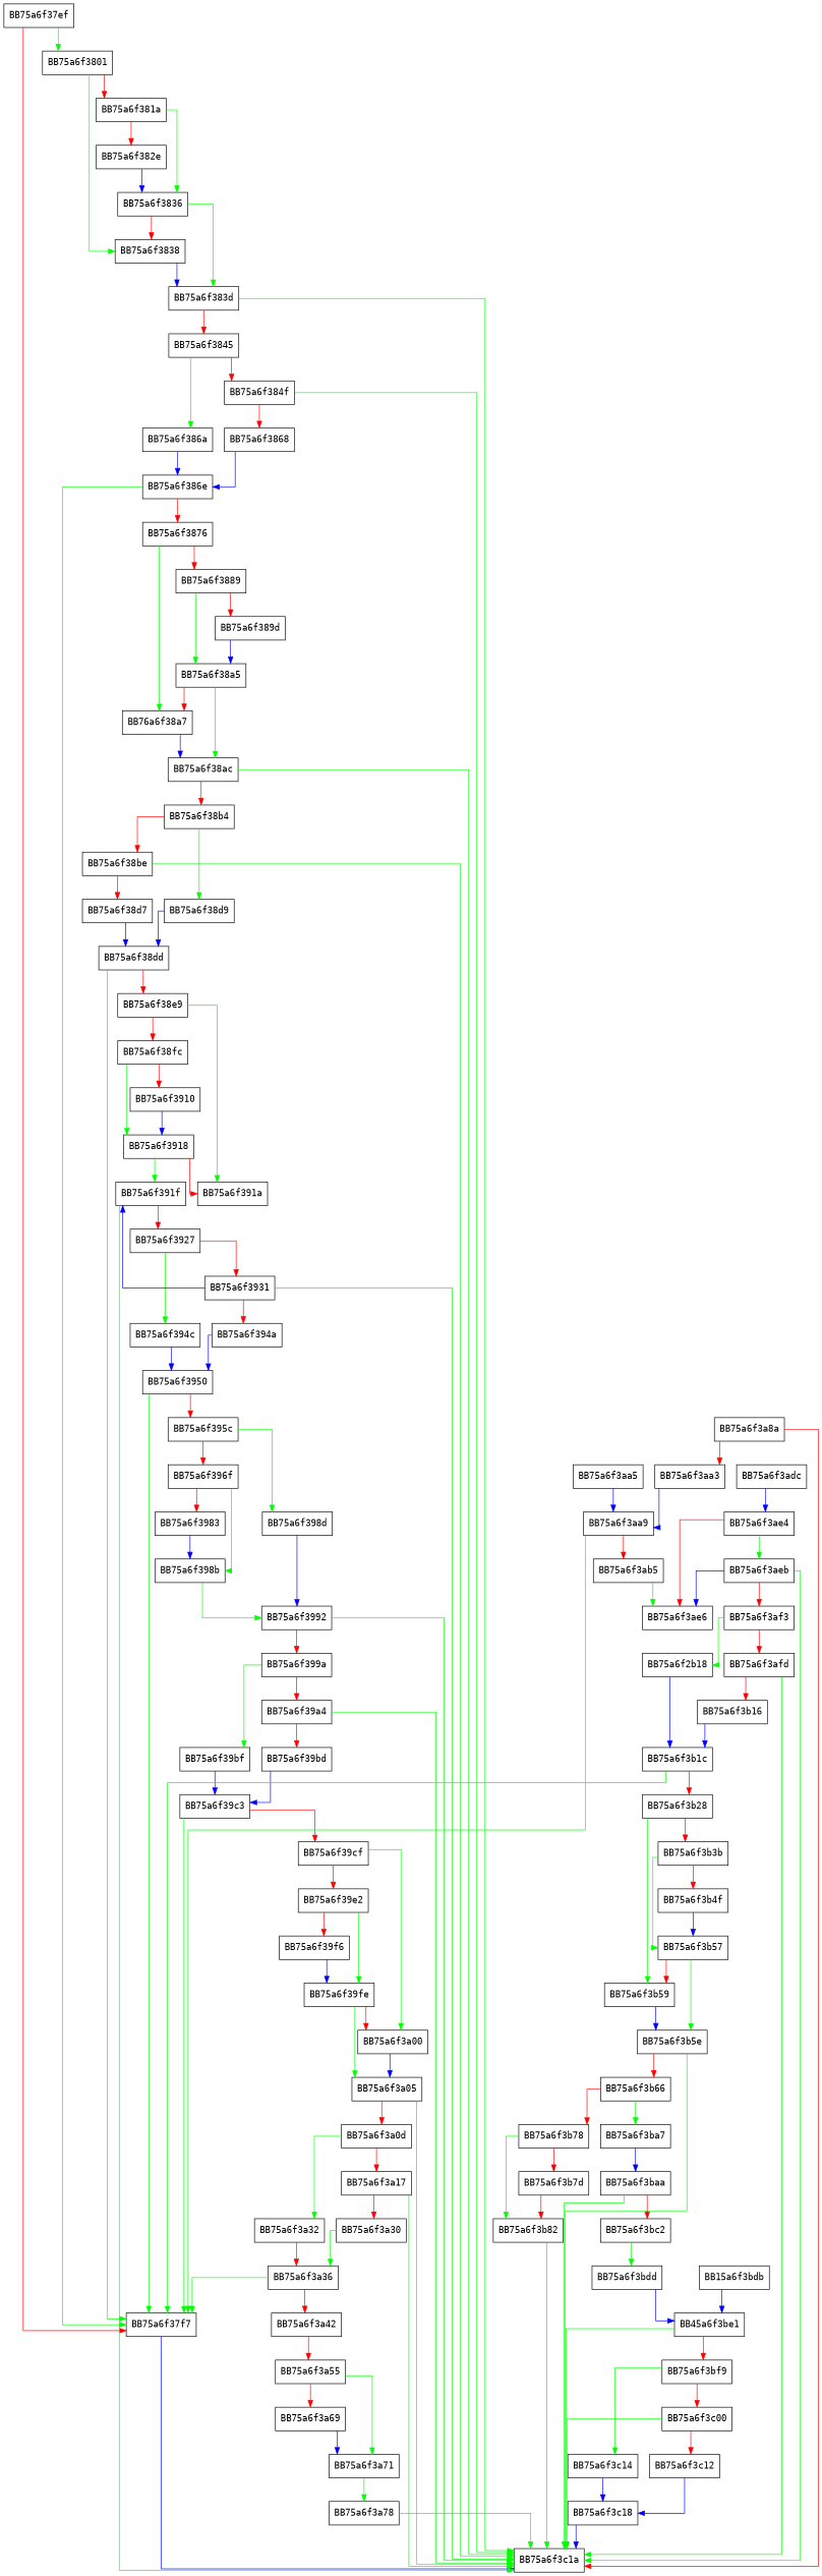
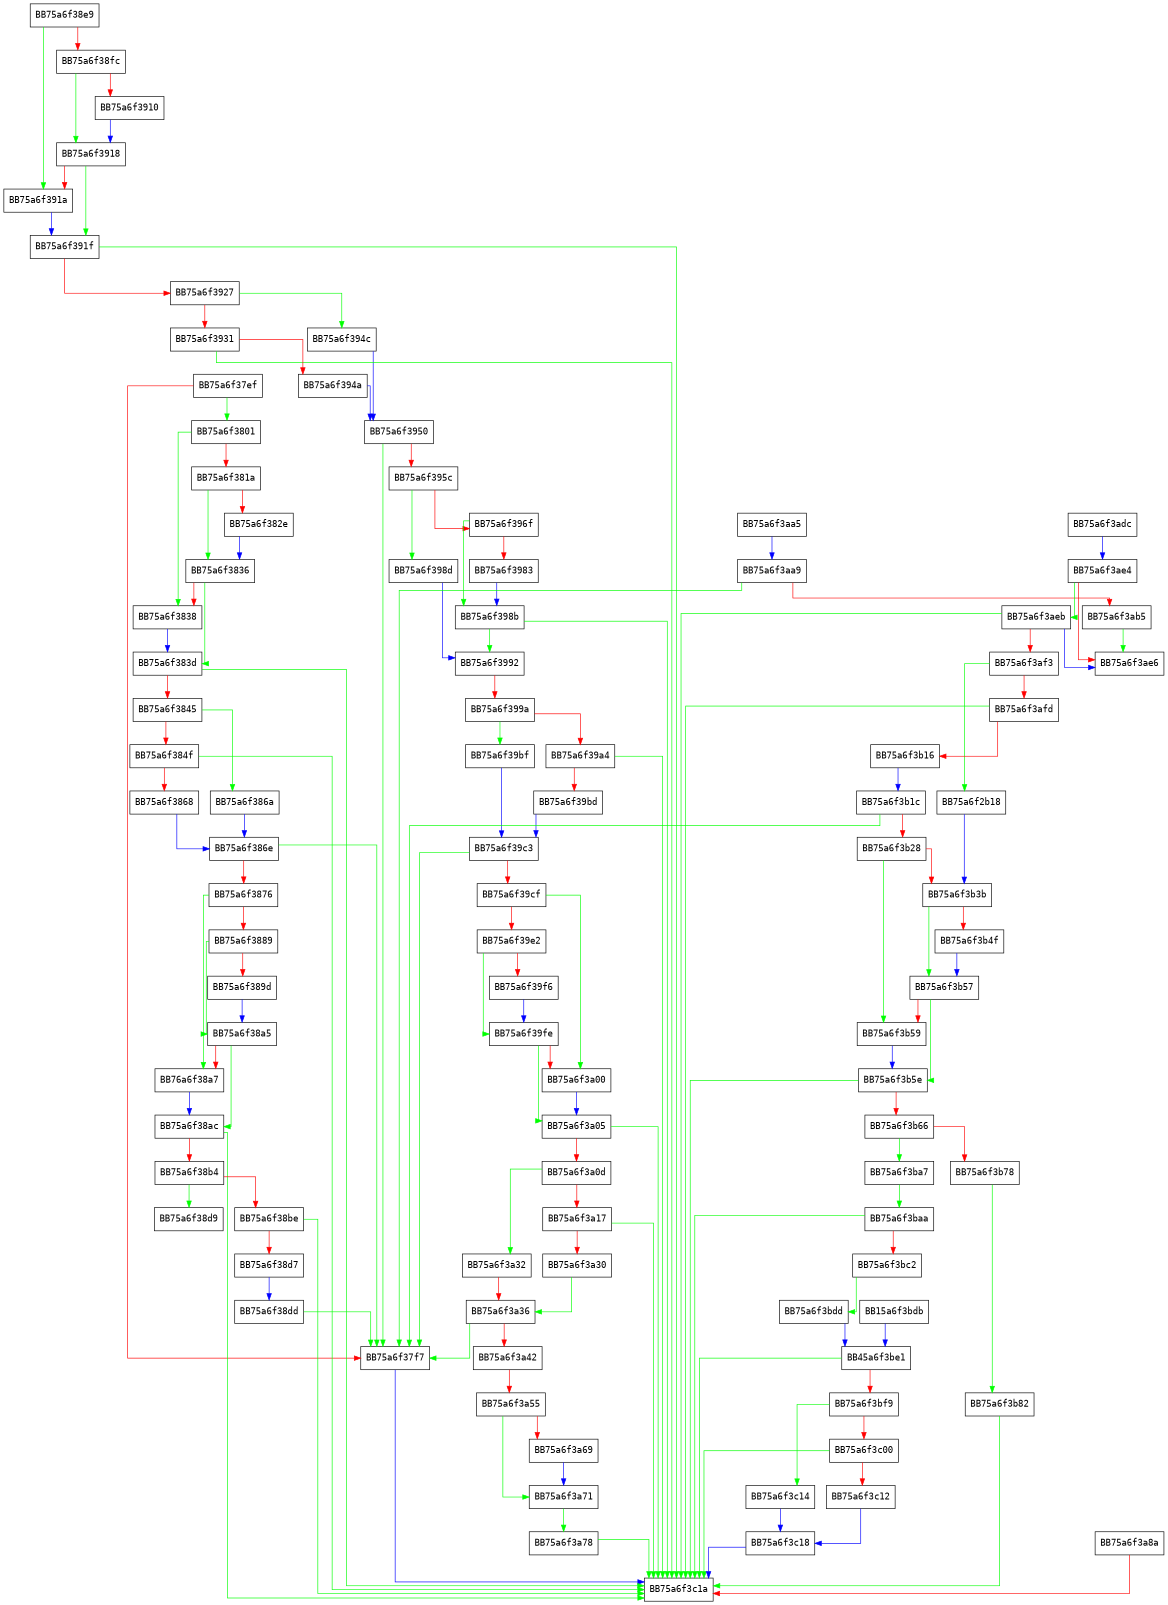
  digraph {
    fontname="DejaVu Sans Mono"
    splines=ortho
    node [fontname="DejaVu Sans Mono" shape=box]
    edge [color=green fontname="DejaVu Sans Mono"]
    BB75a6f37ef
    BB75a6f3801
    BB75a6f37f7
    BB75a6f3838
    BB75a6f381a
    BB75a6f3c1a
    BB75a6f383d
    BB75a6f3836
    BB75a6f382e
    BB75a6f3845
    BB75a6f386a
    BB75a6f384f
    BB75a6f386e
    BB75a6f3868
    BB75a6f3876
    n16 [label=BB76a6f38a7]
    BB75a6f3889
    BB75a6f38ac
    BB75a6f38a5
    BB75a6f389d
    BB75a6f38b4
    BB75a6f38d9
    BB75a6f38be
    BB75a6f38dd
    BB75a6f38d7
    BB75a6f38e9
    BB75a6f391a
    BB75a6f38fc
    BB75a6f391f
    BB75a6f3918
    BB75a6f3910
    BB75a6f3927
    BB75a6f394c
    BB75a6f3931
    BB75a6f3950
    BB75a6f394a
    BB75a6f395c
    BB75a6f398d
    BB75a6f396f
    BB75a6f3992
    BB75a6f398b
    BB75a6f3983
    BB75a6f399a
    BB75a6f39bf
    BB75a6f39a4
    BB75a6f39c3
    BB75a6f39bd
    BB75a6f39cf
    BB75a6f3a00
    BB75a6f39e2
    BB75a6f3a05
    BB75a6f39fe
    BB75a6f39f6
    BB75a6f3a0d
    BB75a6f3a32
    BB75a6f3a17
    BB75a6f3a36
    BB75a6f3a30
    BB75a6f3a42
    BB75a6f3a55
    BB75a6f3a71
    BB75a6f3a69
    BB75a6f3a78
    BB75a6f3aa5
    BB75a6f3aa9
    BB75a6f3a8a
-   BB75a6f3aa3
    BB75a6f3ab5
    BB75a6f3ae6
    BB75a6f3aeb
    BB75a6f3af3
    BB75a6f3ae4
    BB75a6f3adc
    n74 [label=BB75a6f2b18]
    BB75a6f3afd
    BB75a6f3b1c
    BB75a6f3b16
    BB75a6f3b28
    BB75a6f3b59
    BB75a6f3b3b
    BB75a6f3b5e
    BB75a6f3b57
    BB75a6f3b4f
    BB75a6f3b66
    BB75a6f3ba7
    BB75a6f3b78
    BB75a6f3baa
    BB75a6f3b82
-   BB75a6f3b7d
    BB75a6f3bc2
    BB75a6f3bdd
    n92 [label=BB45a6f3be1]
    BB75a6f3bf9
    n94 [label=BB15a6f3bdb]
    BB75a6f3c14
    BB75a6f3c00
    BB75a6f3c18
    BB75a6f3c12
    BB75a6f37ef -> BB75a6f3801
    BB75a6f37ef -> BB75a6f37f7 [color=red]
    BB75a6f3801 -> BB75a6f3838
    BB75a6f3801 -> BB75a6f381a [color=red]
    BB75a6f37f7 -> BB75a6f3c1a [color=blue]
    BB75a6f3838 -> BB75a6f383d [color=blue]
    BB75a6f381a -> BB75a6f3836
    BB75a6f381a -> BB75a6f382e [color=red]
    BB75a6f383d -> BB75a6f3c1a
    BB75a6f383d -> BB75a6f3845 [color=red]
    BB75a6f3836 -> BB75a6f3838 [color=red]
    BB75a6f3836 -> BB75a6f383d
    BB75a6f382e -> BB75a6f3836 [color=blue]
    BB75a6f3845 -> BB75a6f386a
    BB75a6f3845 -> BB75a6f384f [color=red]
    BB75a6f386a -> BB75a6f386e [color=blue]
    BB75a6f384f -> BB75a6f3c1a
    BB75a6f384f -> BB75a6f3868 [color=red]
    BB75a6f386e -> BB75a6f37f7
    BB75a6f386e -> BB75a6f3876 [color=red]
    BB75a6f3868 -> BB75a6f386e [color=blue]
    BB75a6f3876 -> n16
    BB75a6f3876 -> BB75a6f3889 [color=red]
    n16 -> BB75a6f38ac [color=blue]
    BB75a6f3889 -> BB75a6f38a5
    BB75a6f3889 -> BB75a6f389d [color=red]
    BB75a6f38ac -> BB75a6f3c1a
    BB75a6f38ac -> BB75a6f38b4 [color=red]
    BB75a6f38a5 -> n16 [color=red]
    BB75a6f38a5 -> BB75a6f38ac
    BB75a6f389d -> BB75a6f38a5 [color=blue]
    BB75a6f38b4 -> BB75a6f38d9
    BB75a6f38b4 -> BB75a6f38be [color=red]
-   BB75a6f38d9 -> BB75a6f38dd [color=blue]
    BB75a6f38be -> BB75a6f3c1a
    BB75a6f38be -> BB75a6f38d7 [color=red]
    BB75a6f38dd -> BB75a6f37f7
-   BB75a6f38dd -> BB75a6f38e9 [color=red]
    BB75a6f38d7 -> BB75a6f38dd [color=blue]
    BB75a6f38e9 -> BB75a6f391a
    BB75a6f38e9 -> BB75a6f38fc [color=red]
-   BB75a6f3931 -> BB75a6f391f [color=blue]
+   BB75a6f391a -> BB75a6f391f [color=blue]
    BB75a6f38fc -> BB75a6f3918
    BB75a6f38fc -> BB75a6f3910 [color=red]
    BB75a6f391f -> BB75a6f3c1a
    BB75a6f391f -> BB75a6f3927 [color=red]
    BB75a6f3918 -> BB75a6f391a [color=red]
    BB75a6f3918 -> BB75a6f391f
    BB75a6f3910 -> BB75a6f3918 [color=blue]
    BB75a6f3927 -> BB75a6f394c
    BB75a6f3927 -> BB75a6f3931 [color=red]
    BB75a6f394c -> BB75a6f3950 [color=blue]
    BB75a6f3931 -> BB75a6f3c1a
    BB75a6f3931 -> BB75a6f394a [color=red]
    BB75a6f3950 -> BB75a6f37f7
    BB75a6f3950 -> BB75a6f395c [color=red]
    BB75a6f394a -> BB75a6f3950 [color=blue]
    BB75a6f395c -> BB75a6f398d
    BB75a6f395c -> BB75a6f396f [color=red]
    BB75a6f398d -> BB75a6f3992 [color=blue]
    BB75a6f396f -> BB75a6f398b
    BB75a6f396f -> BB75a6f3983 [color=red]
-   BB75a6f3992 -> BB75a6f3c1a
+   BB75a6f398b -> BB75a6f3c1a
    BB75a6f3992 -> BB75a6f399a [color=red]
    BB75a6f398b -> BB75a6f3992
    BB75a6f3983 -> BB75a6f398b [color=blue]
    BB75a6f399a -> BB75a6f39bf
    BB75a6f399a -> BB75a6f39a4 [color=red]
    BB75a6f39bf -> BB75a6f39c3 [color=blue]
    BB75a6f39a4 -> BB75a6f3c1a
    BB75a6f39a4 -> BB75a6f39bd [color=red]
    BB75a6f39c3 -> BB75a6f37f7
    BB75a6f39c3 -> BB75a6f39cf [color=red]
    BB75a6f39bd -> BB75a6f39c3 [color=blue]
    BB75a6f39cf -> BB75a6f3a00
    BB75a6f39cf -> BB75a6f39e2 [color=red]
    BB75a6f3a00 -> BB75a6f3a05 [color=blue]
    BB75a6f39e2 -> BB75a6f39fe
    BB75a6f39e2 -> BB75a6f39f6 [color=red]
    BB75a6f3a05 -> BB75a6f3c1a
    BB75a6f3a05 -> BB75a6f3a0d [color=red]
    BB75a6f39fe -> BB75a6f3a00 [color=red]
    BB75a6f39fe -> BB75a6f3a05
    BB75a6f39f6 -> BB75a6f39fe [color=blue]
    BB75a6f3a0d -> BB75a6f3a32
    BB75a6f3a0d -> BB75a6f3a17 [color=red]
    BB75a6f3a32 -> BB75a6f3a36 [color=red]
    BB75a6f3a17 -> BB75a6f3c1a
    BB75a6f3a17 -> BB75a6f3a30 [color=red]
    BB75a6f3a36 -> BB75a6f37f7
    BB75a6f3a36 -> BB75a6f3a42 [color=red]
    BB75a6f3a30 -> BB75a6f3a36
    BB75a6f3a42 -> BB75a6f3a55 [color=red]
    BB75a6f3a55 -> BB75a6f3a71
    BB75a6f3a55 -> BB75a6f3a69 [color=red]
    BB75a6f3a71 -> BB75a6f3a78
    BB75a6f3a69 -> BB75a6f3a71 [color=blue]
    BB75a6f3a78 -> BB75a6f3c1a
    BB75a6f3aa5 -> BB75a6f3aa9 [color=blue]
    BB75a6f3aa9 -> BB75a6f37f7
    BB75a6f3aa9 -> BB75a6f3ab5 [color=red]
    BB75a6f3a8a -> BB75a6f3c1a [color=red]
-   BB75a6f3a8a -> BB75a6f3aa3 [color=red]
-   BB75a6f3aa3 -> BB75a6f3aa9 [color=blue]
    BB75a6f3ab5 -> BB75a6f3ae6
    BB75a6f3aeb -> BB75a6f3c1a
    BB75a6f3aeb -> BB75a6f3ae6 [color=blue]
    BB75a6f3aeb -> BB75a6f3af3 [color=red]
    BB75a6f3af3 -> n74
    BB75a6f3af3 -> BB75a6f3afd [color=red]
    BB75a6f3ae4 -> BB75a6f3ae6 [color=red]
    BB75a6f3ae4 -> BB75a6f3aeb
    BB75a6f3adc -> BB75a6f3ae4 [color=blue]
-   n74 -> BB75a6f3b1c [color=blue]
+   n74 -> BB75a6f3b3b [color=blue]
    BB75a6f3afd -> BB75a6f3c1a
    BB75a6f3afd -> BB75a6f3b16 [color=red]
    BB75a6f3b1c -> BB75a6f37f7
    BB75a6f3b1c -> BB75a6f3b28 [color=red]
    BB75a6f3b16 -> BB75a6f3b1c [color=blue]
    BB75a6f3b28 -> BB75a6f3b59
    BB75a6f3b28 -> BB75a6f3b3b [color=red]
    BB75a6f3b59 -> BB75a6f3b5e [color=blue]
    BB75a6f3b3b -> BB75a6f3b57
    BB75a6f3b3b -> BB75a6f3b4f [color=red]
    BB75a6f3b5e -> BB75a6f3c1a
    BB75a6f3b5e -> BB75a6f3b66 [color=red]
    BB75a6f3b57 -> BB75a6f3b59 [color=red]
    BB75a6f3b57 -> BB75a6f3b5e
    BB75a6f3b4f -> BB75a6f3b57 [color=blue]
    BB75a6f3b66 -> BB75a6f3ba7
    BB75a6f3b66 -> BB75a6f3b78 [color=red]
-   BB75a6f3ba7 -> BB75a6f3baa [color=blue]
+   BB75a6f3ba7 -> BB75a6f3baa
    BB75a6f3b78 -> BB75a6f3b82
-   BB75a6f3b78 -> BB75a6f3b7d [color=red]
    BB75a6f3baa -> BB75a6f3c1a
    BB75a6f3baa -> BB75a6f3bc2 [color=red]
    BB75a6f3b82 -> BB75a6f3c1a
-   BB75a6f3b7d -> BB75a6f3b82 [color=red]
    BB75a6f3bc2 -> BB75a6f3bdd
    BB75a6f3bdd -> n92 [color=blue]
    n92 -> BB75a6f3c1a
    n92 -> BB75a6f3bf9 [color=red]
    BB75a6f3bf9 -> BB75a6f3c14
    BB75a6f3bf9 -> BB75a6f3c00 [color=red]
    n94 -> n92 [color=blue]
    BB75a6f3c14 -> BB75a6f3c18 [color=blue]
    BB75a6f3c00 -> BB75a6f3c1a
    BB75a6f3c00 -> BB75a6f3c12 [color=red]
    BB75a6f3c18 -> BB75a6f3c1a [color=blue]
    BB75a6f3c12 -> BB75a6f3c18 [color=blue]
  }
